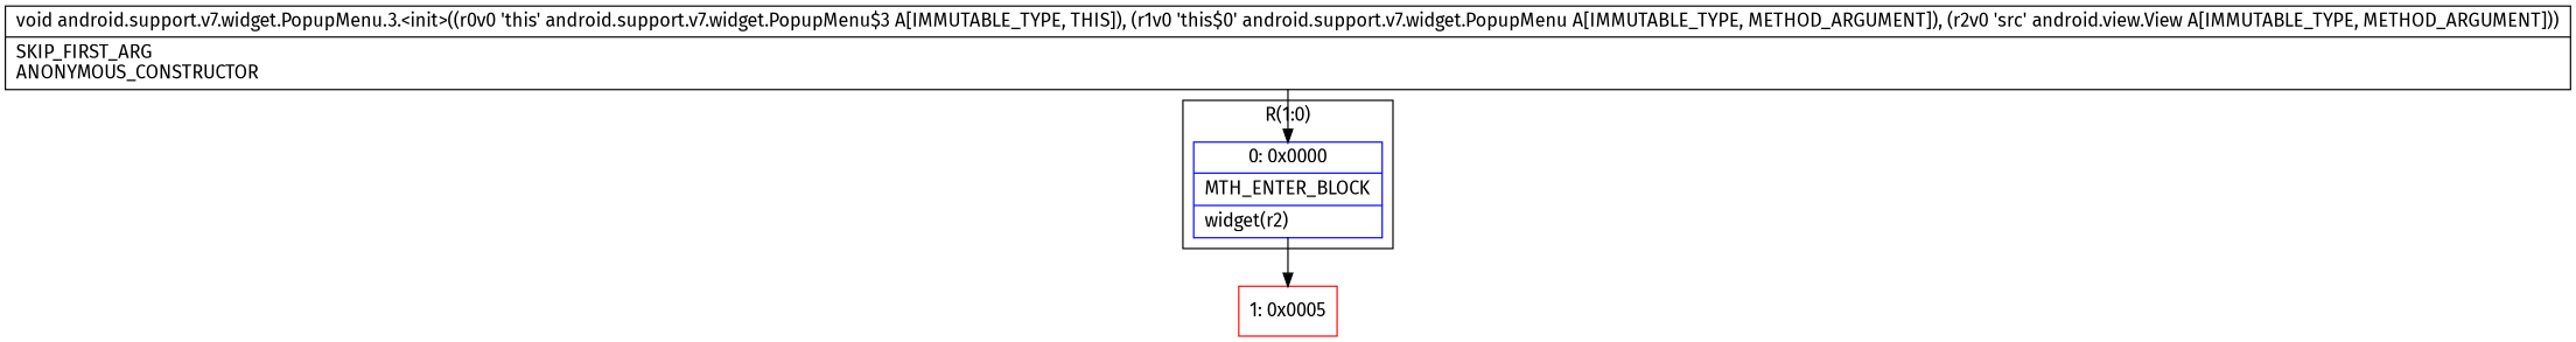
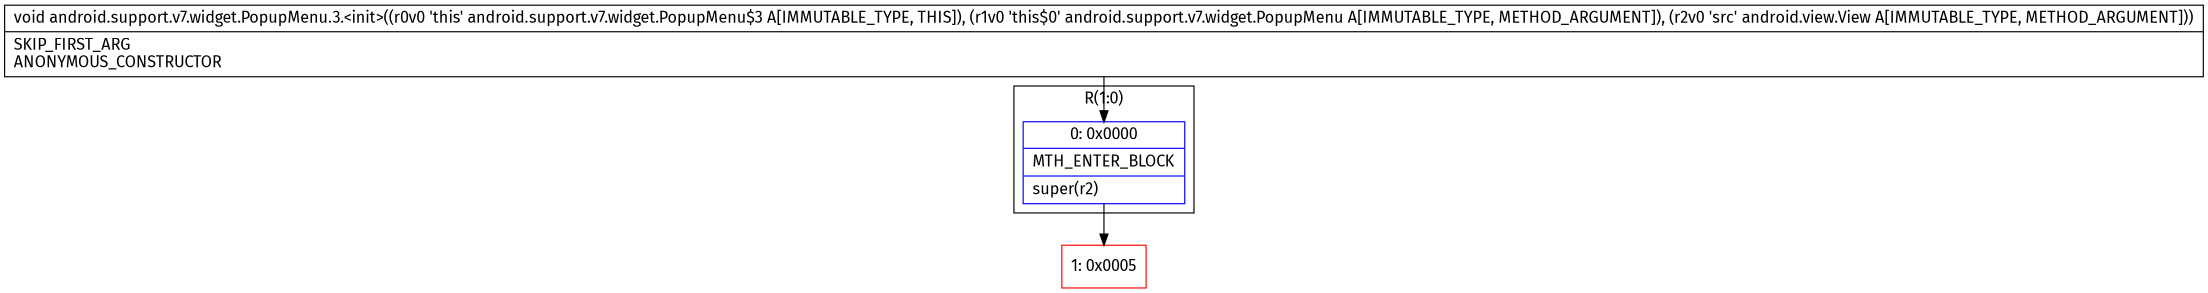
  digraph {
    fontname="Fira Sans"
    node [shape=record fontname="Fira Sans"]
    edge [fontname="Fira Sans"]
-   n1 [color=blue label="{0\:\ 0x0000|MTH_ENTER_BLOCK\l|widget(r2)\l}"]
+   n1 [color=blue label="{0\:\ 0x0000|MTH_ENTER_BLOCK\l|super(r2)\l}"]
    n2 [color=red label="{1\:\ 0x0005}"]
    n3 [label="{void android.support.v7.widget.PopupMenu.3.\<init\>((r0v0 'this' android.support.v7.widget.PopupMenu$3 A[IMMUTABLE_TYPE, THIS]), (r1v0 'this$0' android.support.v7.widget.PopupMenu A[IMMUTABLE_TYPE, METHOD_ARGUMENT]), (r2v0 'src' android.view.View A[IMMUTABLE_TYPE, METHOD_ARGUMENT]))  | SKIP_FIRST_ARG\lANONYMOUS_CONSTRUCTOR\l}"]
    subgraph cluster_1 {
      label="R(1:0)"
      n1
    }
    n1 -> n2
    n3 -> n1
  }
